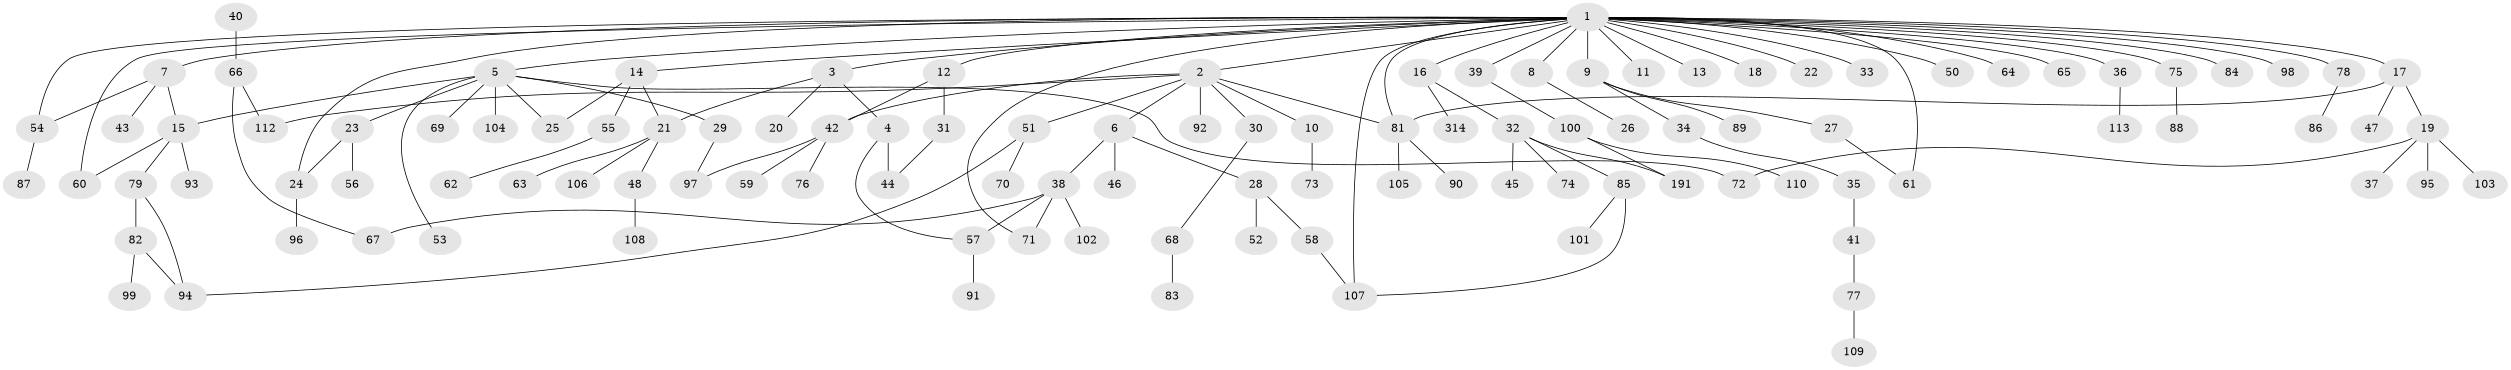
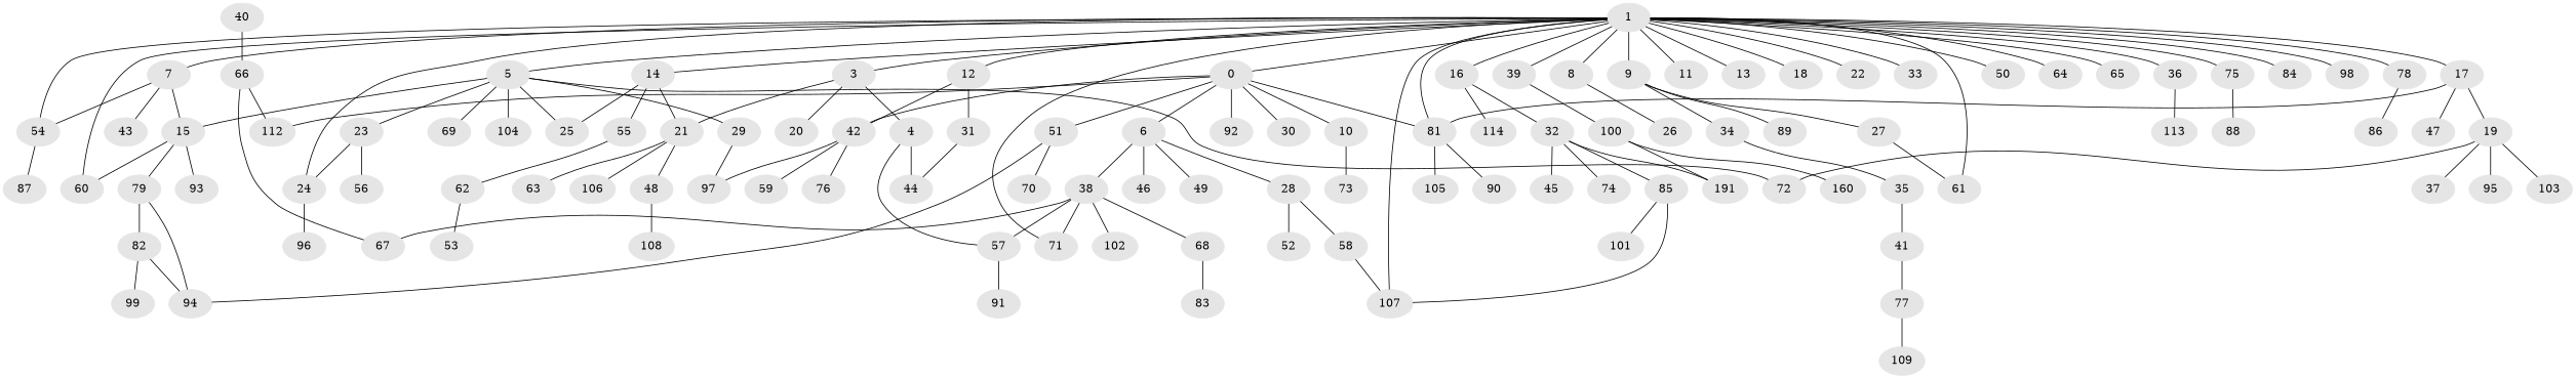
  graph {
    node [color=gray90 style=filled]
    1
-   2
+   2 [label=0]
    3
    5
    7
    8
    9
    11
    12
    13
    14
    16
    17
    18
    22
    24
    33
    36
    39
    50
    54
    60
    61
    64
    65
    71
    75
    78
    81
    84
    98
    107
    6
    10
    30
    42
    51
    92
    112
    4
    20
    21
    15
    23
    25
    29
    53
    69
    72
    104
    43
    26
    27
    34
    89
    31
    55
    32
-   114 [label=314]
+   114
    19
    47
    96
    113
    100
    87
    88
    86
    90
    105
    28
    38
    46
+   49
    73
    97
    59
    76
    70
    94
    44
    57
    48
    63
    106
    91
    79
    93
    56
    52
    58
    67
    68
    102
    35
    62
    82
    45
    74
    85
    n100 [label=191]
    37
    95
    103
    108
    101
    41
    77
    40
    66
    83
-   110
+   110 [label=160]
    109
    99
    1 -- 2
    1 -- 3
    1 -- 5
    1 -- 7
    1 -- 8
    1 -- 9
    1 -- 11
    1 -- 12
    1 -- 13
    1 -- 14
    1 -- 16
    1 -- 17
    1 -- 18
    1 -- 22
    1 -- 24
    1 -- 33
    1 -- 36
    1 -- 39
    1 -- 50
    1 -- 54
    1 -- 60
    1 -- 61
    1 -- 64
    1 -- 65
    1 -- 71
    1 -- 75
    1 -- 78
    1 -- 81
    1 -- 84
    1 -- 98
    1 -- 107
    2 -- 81
    2 -- 6
    2 -- 10
    2 -- 30
    2 -- 42
    2 -- 51
    2 -- 92
    2 -- 112
    3 -- 4
    3 -- 20
    3 -- 21
    5 -- 15
    5 -- 23
    5 -- 25
    5 -- 29
-   5 -- 53
+   62 -- 53
    5 -- 69
    5 -- 72
    5 -- 104
    7 -- 54
    7 -- 15
    7 -- 43
    8 -- 26
    9 -- 27
    9 -- 34
    9 -- 89
    12 -- 42
    12 -- 31
    14 -- 21
    14 -- 25
    14 -- 55
    16 -- 32
    16 -- 114
    17 -- 81
    17 -- 19
    17 -- 47
    24 -- 96
    36 -- 113
    39 -- 100
    54 -- 87
    75 -- 88
    78 -- 86
    81 -- 90
    81 -- 105
    6 -- 28
    6 -- 38
    6 -- 46
+   6 -- 49
    10 -- 73
    42 -- 97
    42 -- 59
    42 -- 76
    51 -- 70
    51 -- 94
    4 -- 44
    4 -- 57
    21 -- 48
    21 -- 63
    21 -- 106
    15 -- 60
    15 -- 79
    15 -- 93
    23 -- 24
    23 -- 56
    29 -- 97
    27 -- 61
    34 -- 35
    31 -- 44
    55 -- 62
    32 -- 45
    32 -- 74
    32 -- 85
    32 -- n100
    19 -- 72
    19 -- 37
    19 -- 95
    19 -- 103
    100 -- n100
    100 -- 110
    28 -- 52
    28 -- 58
    38 -- 71
    38 -- 57
    38 -- 67
-   30 -- 68
+   38 -- 68
    38 -- 102
    57 -- 91
    48 -- 108
    79 -- 94
    79 -- 82
    58 -- 107
    68 -- 83
    35 -- 41
    82 -- 94
    82 -- 99
    85 -- 107
    85 -- 101
    41 -- 77
    77 -- 109
    40 -- 66
    66 -- 112
    66 -- 67
  }
